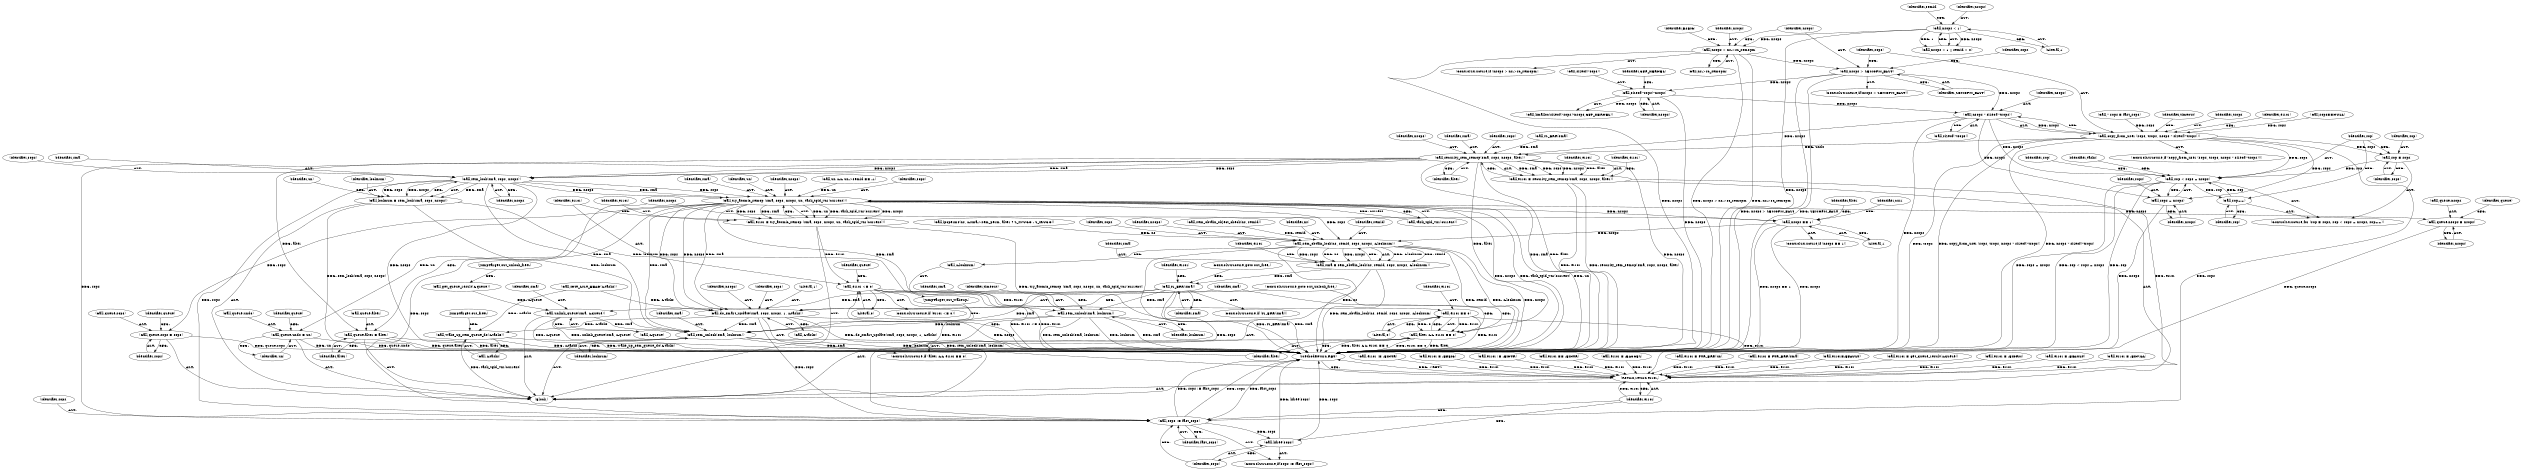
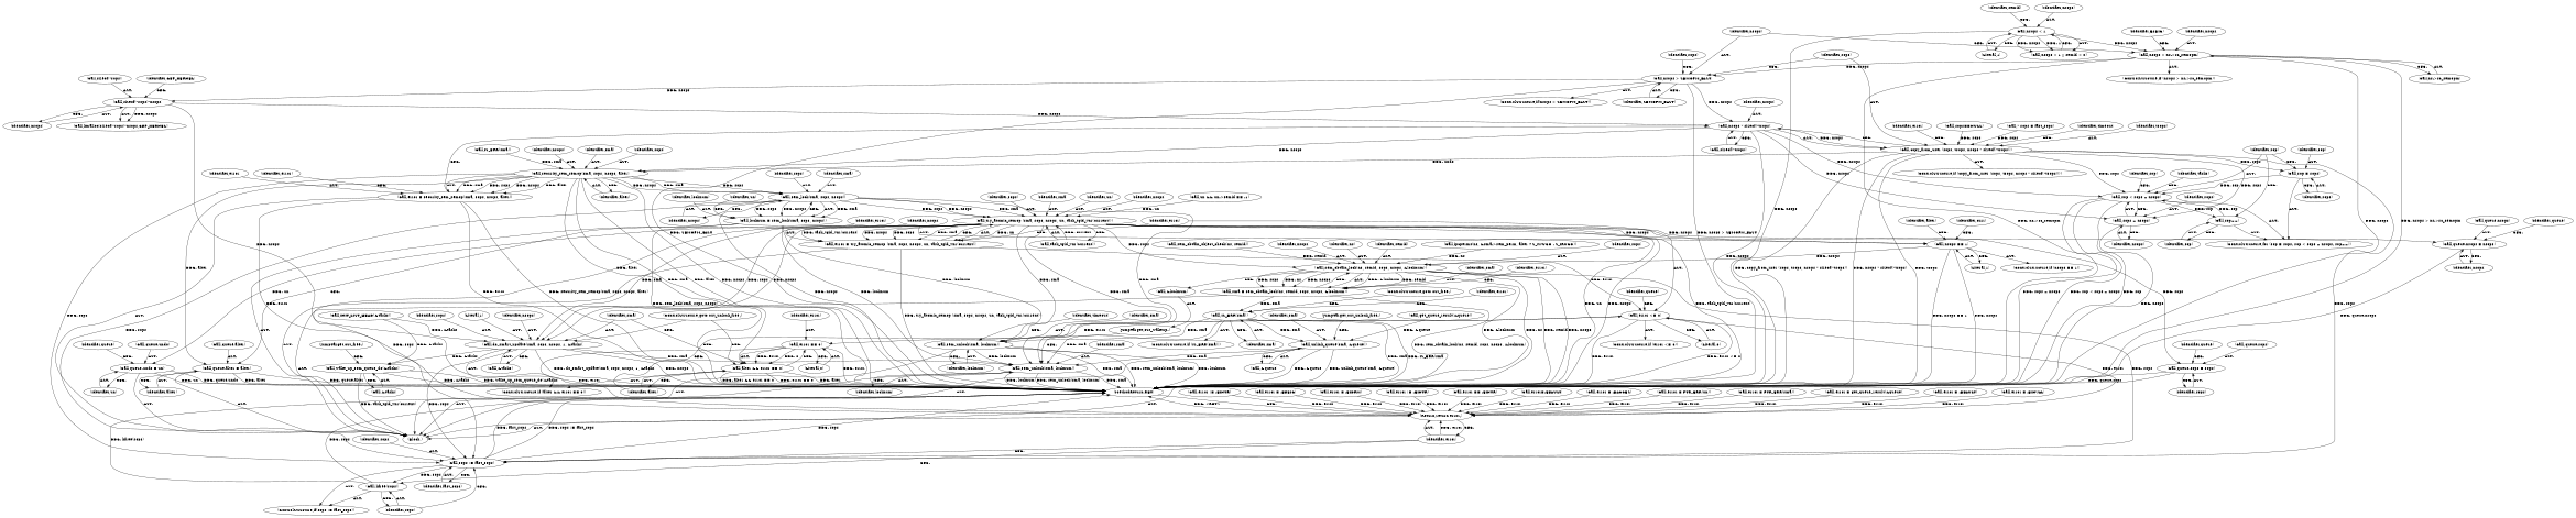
  digraph {
    n1 [label="(Call,nsops * sizeof(*tsops))"]
    n2 [label="(Call,copy_from_user (sops, tsops, nsops * sizeof(*tsops)))"]
    n3 [label="(Call,sop < sops + nsops)"]
    n4 [label="(Call,sops + nsops)"]
    n5 [label="(Call,security_sem_semop(sma, sops, nsops, alter))"]
    n6 [label="(Call,sizeof(*tsops))"]
    n7 [label="(MethodReturn,RET)"]
    n8 [label="(Call,sop = sops)"]
    n9 [label="(Call,sops != fast_sops)"]
    n10 [label="(ControlStructure,if (copy_from_user (sops, tsops, nsops * sizeof(*tsops))))"]
    n11 [label="(ControlStructure,for (sop = sops; sop < sops + nsops; sop++))"]
    n12 [label="(Call,sop++)"]
    n13 [label="(Identifier,nsops)"]
    n14 [label="(Call,error = security_sem_semop(sma, sops, nsops, alter))"]
    n15 [label="(Call,sem_lock(sma, sops, nsops))"]
    n16 [label="(Call,alter && error == 0)"]
    n17 [label="(Call,queue.alter = alter)"]
    n18 [label="(Identifier,alter)"]
    n19 [label="(Return,return error;)"]
    n20 [label="(Call,nsops > SEMOPM_FAST)"]
    n21 [label="(Call,sizeof(*sops)*nsops)"]
    n22 [label="(ControlStructure,if(nsops > SEMOPM_FAST))"]
    n23 [label="(Identifier,SEMOPM_FAST)"]
    n24 [label="(Identifier,nsops)"]
    n25 [label="(Call,kmalloc(sizeof(*sops)*nsops,GFP_KERNEL))"]
    n26 [label="(Call,nsops > ns->sc_semopm)"]
    n27 [label="(ControlStructure,if (nsops > ns->sc_semopm))"]
    n28 [label="(Call,ns->sc_semopm)"]
    n29 [label="(Call,nsops < 1)"]
    n30 [label="(Literal,1)"]
    n31 [label="(Call,nsops < 1 || semid < 0)"]
    n32 [label="(Identifier,sops)"]
    n33 [label="(Call,kfree(sops))"]
    n34 [label="(Identifier,fast_sops)"]
    n35 [label="(ControlStructure,if(sops != fast_sops))"]
    n36 [label="(Identifier,sop)"]
    n37 [label="(Block,)"]
    n38 [label="(Call,locknum = sem_lock(sma, sops, nsops))"]
    n39 [label="(Call,sem_unlock(sma, locknum))"]
    n40 [label="(Call,try_atomic_semop (sma, sops, nsops, un, task_tgid_vnr(current)))"]
    n41 [label="(Identifier,nsops)"]
    n42 [label="(Call,error == 0)"]
    n43 [label="(Identifier,alter)"]
    n44 [label="(ControlStructure,if (alter && error == 0))"]
    n45 [label="(Identifier,alter)"]
    n46 [label="(Identifier,error)"]
    n47 [label="(Call,sem_unlock(sma, locknum))"]
    n48 [label="(Identifier,locknum)"]
    n49 [label="(Call,error = try_atomic_semop (sma, sops, nsops, un, task_tgid_vnr(current)))"]
    n50 [label="(Call,do_smart_update(sma, sops, nsops, 1, &tasks))"]
    n51 [label="(Call,queue.sops = sops)"]
    n52 [label="(Call,queue.nsops = nsops)"]
    n53 [label="(Call,queue.undo = un)"]
    n54 [label="(Call,nsops == 1)"]
    n55 [label="(Call,sem_obtain_lock(ns, semid, sops, nsops, &locknum))"]
    n56 [label="(Call,task_tgid_vnr(current))"]
    n57 [label="(Identifier,locknum)"]
    n58 [label="(Call,error <= 0)"]
    n59 [label="(Call,wake_up_sem_queue_do(&tasks))"]
    n60 [label="(Call,&tasks)"]
    n61 [label="(Identifier,sops)"]
    n62 [label="(Identifier,nsops)"]
    n63 [label="(Identifier,un)"]
    n64 [label="(Literal,1)"]
    n65 [label="(ControlStructure,if (nsops == 1))"]
    n66 [label="(Call,sma = sem_obtain_lock(ns, semid, sops, nsops, &locknum))"]
    n67 [label="(Call,&locknum)"]
    n68 [label="(Literal,0)"]
    n69 [label="(ControlStructure,if (error <= 0))"]
    n70 [label="(Literal,0)"]
    n71 [label="(Call,&tasks)"]
    n72 [label="(Identifier,sops)"]
    n73 [label="(Call,IS_ERR(sma))"]
    n74 [label="(JumpTarget,out_wakeup:)"]
    n75 [label="(Call,unlink_queue(sma, &queue))"]
    n76 [label="(Identifier,sma)"]
    n77 [label="(ControlStructure,if (IS_ERR(sma)))"]
    n78 [label="(Call,&queue)"]
    n79 [label="(Call,error = get_queue_result(&queue))"]
    n80 [label="(Identifier,un)"]
    n81 [label="(Identifier,queue)"]
    n82 [label="(Call,error = -EIDRM)"]
    n83 [label="(Call,error = -EFAULT)"]
    n84 [label="(Identifier,queue)"]
    n85 [label="(Identifier,sma)"]
    n86 [label="(Identifier,nsops)"]
    n87 [label="(Identifier,nsops)"]
    n88 [label="(Call,queue.alter)"]
    n89 [label="(Call,un && un->semid == -1)"]
    n90 [label="(Call,error = -EINVAL)"]
    n91 [label="(Call,queue.nsops)"]
    n92 [label="(Identifier,timeout)"]
    n93 [label="(Identifier,sops)"]
    n94 [label="(Identifier,tsops)"]
    n95 [label="(Literal,1)"]
    n96 [label="(Call,sem_obtain_object_check(ns, semid))"]
    n97 [label="(Identifier,sop)"]
    n98 [label="(Identifier,error)"]
    n99 [label="(Identifier,nsops)"]
    n100 [label="(Identifier,sops)"]
    n101 [label="(Identifier,sops)"]
    n102 [label="(Identifier,error)"]
    n103 [label="(Call,error != -EINTR)"]
    n104 [label="(Identifier,ns)"]
    n105 [label="(Call,IS_ERR(sma))"]
    n106 [label="(Identifier,sop)"]
    n107 [label="(Identifier,sma)"]
    n108 [label="(JumpTarget,out_free:)"]
    n109 [label="(Identifier,nsops)"]
    n110 [label="(Identifier,sma)"]
    n111 [label="(Identifier,error)"]
    n112 [label="(Identifier,error)"]
    n113 [label="(Call,error = -EFBIG)"]
    n114 [label="(Identifier,semid)"]
    n115 [label="(Identifier,error)"]
    n116 [label="(Identifier,error)"]
    n117 [label="(Identifier,tasks)"]
    n118 [label="(Call,queue.sops)"]
    n119 [label="(Identifier,sops)"]
    n120 [label="(Identifier,sops)"]
    n121 [label="(Identifier,queue)"]
    n122 [label="(Identifier,locknum)"]
    n123 [label="(Identifier,sma)"]
    n124 [label="(Identifier,GFP_KERNEL)"]
    n125 [label="(Identifier,error)"]
    n126 [label="(ControlStructure,goto out_free;)"]
    n127 [label="(Identifier,sops)"]
    n128 [label="(Call,sizeof(*sops))"]
    n129 [label="(Identifier,sma)"]
    n130 [label="(ControlStructure,goto out_unlock_free;)"]
    n131 [label="(Identifier,sops)"]
    n132 [label="(Call,queue.undo)"]
    n133 [label="(Identifier,error)"]
    n134 [label="(Call,error != -EINTR)"]
    n135 [label="(Call,ipcperms(ns, &sma->sem_perm, alter ? S_IWUGO : S_IRUGO))"]
    n136 [label="(Identifier,E2BIG)"]
    n137 [label="(Identifier,nsops)"]
    n138 [label="(Identifier,sma)"]
    n139 [label="(Identifier,nsops)"]
    n140 [label="(Identifier,sma)"]
    n141 [label="(Identifier,alter)"]
    n142 [label="(Identifier,semid)"]
    n143 [label="(Call,INIT_LIST_HEAD(&tasks))"]
    n144 [label="(JumpTarget,out_unlock_free:)"]
    n145 [label="(Identifier,sops)"]
    n146 [label="(Identifier,un)"]
    n147 [label="(Call,error == -EINTR)"]
    n148 [label="(Identifier,nsops)"]
    n149 [label="(Call,sops==NULL)"]
    n150 [label="(Call,* sops = fast_sops)"]
    n151 [label="(Identifier,curr)"]
    n152 [label="(Call,get_queue_result(&queue))"]
    n153 [label="(Identifier,queue)"]
    n154 [label="(Identifier,timeout)"]
    n155 [label="(Identifier,sma)"]
    n156 [label="(Identifier,nsops)"]
    n157 [label="(Call,error = -EACCES)"]
    n158 [label="(Call,error = PTR_ERR(un))"]
    n159 [label="(Call,error = PTR_ERR(sma))"]
    n160 [label="(Identifier,sops)"]
    n161 [label="(Call,error=-EFAULT)"]
    n162 [label="(Identifier,sop)"]
    n163 [label="(Identifier,nsops)"]
    n1 -> n2 [label="AST: "]
    n1 -> n2 [label="DDG: nsops"]
    n1 -> n3 [label="DDG: nsops"]
    n1 -> n4 [label="DDG: nsops"]
    n1 -> n5 [label="DDG: nsops"]
    n1 -> n6 [label="CFG: "]
    n1 -> n7 [label="DDG: nsops"]
    n2 -> n1 [label="CFG: "]
    n2 -> n3 [label="DDG: sops"]
    n2 -> n4 [label="DDG: sops"]
    n2 -> n5 [label="DDG: undo"]
    n2 -> n7 [label="DDG: tsops"]
    n2 -> n7 [label="DDG: copy_from_user (sops, tsops, nsops * sizeof(*tsops))"]
    n2 -> n7 [label="DDG: nsops * sizeof(*tsops)"]
    n2 -> n8 [label="DDG: sops"]
    n2 -> n9 [label="DDG: sops"]
    n2 -> n10 [label="AST: "]
    n3 -> n4 [label="CFG: "]
    n3 -> n7 [label="DDG: sops + nsops"]
    n3 -> n7 [label="DDG: sop < sops + nsops"]
    n3 -> n7 [label="DDG: sop"]
    n3 -> n11 [label="AST: "]
    n3 -> n12 [label="DDG: sop"]
    n4 -> n3 [label="AST: "]
    n4 -> n7 [label="DDG: nsops"]
    n4 -> n13 [label="CFG: "]
    n5 -> n7 [label="DDG: sma"]
    n5 -> n7 [label="DDG: alter"]
    n5 -> n7 [label="DDG: nsops"]
    n5 -> n9 [label="DDG: sops"]
    n5 -> n14 [label="AST: "]
    n5 -> n14 [label="DDG: sma"]
    n5 -> n14 [label="DDG: sops"]
    n5 -> n14 [label="DDG: nsops"]
    n5 -> n14 [label="DDG: alter"]
    n5 -> n15 [label="DDG: sma"]
    n5 -> n15 [label="DDG: sops"]
    n5 -> n15 [label="DDG: nsops"]
    n5 -> n16 [label="DDG: alter"]
    n5 -> n17 [label="DDG: alter"]
    n5 -> n18 [label="CFG: "]
    n6 -> n1 [label="AST: "]
    n7 -> n19 [label="CFG: "]
    n8 -> n3 [label="DDG: sop"]
    n8 -> n11 [label="AST: "]
    n8 -> n32 [label="CFG: "]
    n9 -> n7 [label="DDG: fast_sops"]
    n9 -> n7 [label="DDG: sops != fast_sops"]
    n9 -> n7 [label="DDG: sops"]
    n9 -> n33 [label="DDG: sops"]
    n9 -> n34 [label="CFG: "]
    n9 -> n35 [label="AST: "]
    n12 -> n3 [label="DDG: sop"]
    n12 -> n11 [label="AST: "]
    n12 -> n36 [label="CFG: "]
    n13 -> n4 [label="AST: "]
-   n14 -> n5 [label="CFG: "]
+   n14 -> n1 [label="CFG: "]
    n14 -> n7 [label="DDG: error"]
    n14 -> n7 [label="DDG: security_sem_semop(sma, sops, nsops, alter)"]
    n14 -> n19 [label="DDG: error"]
    n14 -> n37 [label="AST: "]
    n15 -> n7 [label="DDG: nsops"]
    n15 -> n9 [label="DDG: sops"]
    n15 -> n38 [label="AST: "]
    n15 -> n38 [label="DDG: sma"]
    n15 -> n38 [label="DDG: sops"]
    n15 -> n38 [label="DDG: nsops"]
    n15 -> n39 [label="DDG: sma"]
    n15 -> n40 [label="DDG: sma"]
    n15 -> n40 [label="DDG: sops"]
    n15 -> n40 [label="DDG: nsops"]
    n15 -> n41 [label="CFG: "]
    n16 -> n7 [label="DDG: alter && error == 0"]
    n16 -> n7 [label="DDG: error == 0"]
    n16 -> n7 [label="DDG: alter"]
    n16 -> n42 [label="CFG: "]
    n16 -> n43 [label="CFG: "]
    n16 -> n44 [label="AST: "]
    n17 -> n7 [label="DDG: alter"]
    n17 -> n7 [label="DDG: queue.alter"]
    n17 -> n37 [label="AST: "]
    n17 -> n45 [label="CFG: "]
    n18 -> n5 [label="AST: "]
    n19 -> n7 [label="DDG: <RET>"]
    n19 -> n37 [label="AST: "]
    n19 -> n46 [label="CFG: "]
    n20 -> n1 [label="DDG: nsops"]
    n20 -> n7 [label="DDG: nsops > SEMOPM_FAST"]
    n20 -> n7 [label="DDG: SEMOPM_FAST"]
    n20 -> n21 [label="DDG: nsops"]
    n20 -> n22 [label="AST: "]
    n20 -> n23 [label="CFG: "]
    n21 -> n1 [label="DDG: nsops"]
    n21 -> n7 [label="DDG: nsops"]
    n21 -> n24 [label="CFG: "]
    n21 -> n25 [label="AST: "]
    n21 -> n25 [label="DDG: nsops"]
    n23 -> n20 [label="AST: "]
    n24 -> n21 [label="AST: "]
    n26 -> n7 [label="DDG: nsops > ns->sc_semopm"]
    n26 -> n7 [label="DDG: ns->sc_semopm"]
    n26 -> n7 [label="DDG: nsops"]
    n26 -> n20 [label="DDG: nsops"]
    n26 -> n27 [label="AST: "]
    n26 -> n28 [label="CFG: "]
    n28 -> n26 [label="AST: "]
    n29 -> n7 [label="DDG: nsops"]
    n29 -> n26 [label="DDG: nsops"]
    n29 -> n30 [label="CFG: "]
    n29 -> n31 [label="AST: "]
    n29 -> n31 [label="DDG: nsops"]
    n29 -> n31 [label="DDG: 1"]
    n30 -> n29 [label="AST: "]
    n31 -> n29 [label="CFG: "]
    n32 -> n8 [label="AST: "]
    n33 -> n7 [label="DDG: kfree(sops)"]
    n33 -> n7 [label="DDG: sops"]
    n33 -> n35 [label="AST: "]
    n33 -> n72 [label="CFG: "]
    n34 -> n9 [label="AST: "]
    n36 -> n12 [label="AST: "]
    n38 -> n7 [label="DDG: sem_lock(sma, sops, nsops)"]
    n38 -> n15 [label="CFG: "]
    n38 -> n37 [label="AST: "]
    n38 -> n39 [label="DDG: locknum"]
    n38 -> n47 [label="DDG: locknum"]
    n39 -> n7 [label="DDG: sem_unlock(sma, locknum)"]
    n39 -> n7 [label="DDG: sma"]
    n39 -> n7 [label="DDG: locknum"]
    n39 -> n37 [label="AST: "]
    n39 -> n48 [label="CFG: "]
    n40 -> n7 [label="DDG: un"]
    n40 -> n7 [label="DDG: nsops"]
    n40 -> n7 [label="DDG: task_tgid_vnr(current)"]
    n40 -> n9 [label="DDG: sops"]
    n40 -> n39 [label="DDG: sma"]
    n40 -> n47 [label="DDG: sma"]
    n40 -> n49 [label="AST: "]
    n40 -> n49 [label="DDG: un"]
    n40 -> n49 [label="DDG: task_tgid_vnr(current)"]
    n40 -> n49 [label="DDG: nsops"]
    n40 -> n49 [label="DDG: sops"]
    n40 -> n49 [label="DDG: sma"]
    n40 -> n50 [label="DDG: sma"]
    n40 -> n50 [label="DDG: sops"]
    n40 -> n50 [label="DDG: nsops"]
    n40 -> n51 [label="DDG: sops"]
    n40 -> n52 [label="DDG: nsops"]
    n40 -> n53 [label="DDG: un"]
    n40 -> n54 [label="DDG: nsops"]
    n40 -> n55 [label="DDG: sops"]
    n40 -> n56 [label="CFG: "]
    n41 -> n15 [label="AST: "]
    n42 -> n7 [label="DDG: error"]
    n42 -> n16 [label="AST: "]
    n42 -> n16 [label="DDG: error"]
    n42 -> n16 [label="DDG: 0"]
    n42 -> n19 [label="DDG: error"]
    n42 -> n70 [label="CFG: "]
    n43 -> n16 [label="AST: "]
    n43 -> n58 [label="CFG: "]
    n45 -> n17 [label="AST: "]
    n46 -> n9 [label="CFG: "]
    n46 -> n19 [label="AST: "]
    n46 -> n19 [label="DDG: error"]
    n46 -> n33 [label="CFG: "]
    n47 -> n7 [label="DDG: sem_unlock(sma, locknum)"]
    n47 -> n7 [label="DDG: locknum"]
    n47 -> n7 [label="DDG: sma"]
    n47 -> n37 [label="AST: "]
    n47 -> n39 [label="DDG: locknum"]
    n47 -> n57 [label="CFG: "]
    n48 -> n39 [label="AST: "]
    n49 -> n7 [label="DDG: try_atomic_semop (sma, sops, nsops, un, task_tgid_vnr(current))"]
    n49 -> n37 [label="AST: "]
    n49 -> n40 [label="CFG: "]
    n49 -> n58 [label="DDG: error"]
    n50 -> n7 [label="DDG: do_smart_update(sma, sops, nsops, 1, &tasks)"]
    n50 -> n7 [label="DDG: nsops"]
    n50 -> n9 [label="DDG: sops"]
    n50 -> n39 [label="DDG: sma"]
    n50 -> n44 [label="AST: "]
    n50 -> n59 [label="DDG: &tasks"]
    n50 -> n60 [label="CFG: "]
    n51 -> n7 [label="DDG: queue.sops"]
    n51 -> n37 [label="AST: "]
    n51 -> n61 [label="CFG: "]
    n52 -> n7 [label="DDG: queue.nsops"]
    n52 -> n62 [label="CFG: "]
    n53 -> n7 [label="DDG: un"]
    n53 -> n7 [label="DDG: queue.undo"]
    n53 -> n37 [label="AST: "]
    n53 -> n63 [label="CFG: "]
    n54 -> n7 [label="DDG: nsops == 1"]
    n54 -> n7 [label="DDG: nsops"]
    n54 -> n55 [label="DDG: nsops"]
    n54 -> n64 [label="CFG: "]
    n54 -> n65 [label="AST: "]
    n55 -> n7 [label="DDG: semid"]
    n55 -> n7 [label="DDG: &locknum"]
    n55 -> n7 [label="DDG: ns"]
    n55 -> n7 [label="DDG: nsops"]
    n55 -> n9 [label="DDG: sops"]
    n55 -> n66 [label="AST: "]
    n55 -> n66 [label="DDG: &locknum"]
    n55 -> n66 [label="DDG: semid"]
    n55 -> n66 [label="DDG: sops"]
    n55 -> n66 [label="DDG: ns"]
    n55 -> n66 [label="DDG: nsops"]
    n55 -> n67 [label="CFG: "]
    n56 -> n40 [label="AST: "]
    n56 -> n40 [label="DDG: current"]
    n57 -> n47 [label="AST: "]
    n58 -> n7 [label="DDG: error <= 0"]
    n58 -> n7 [label="DDG: error"]
    n58 -> n19 [label="DDG: error"]
    n58 -> n42 [label="DDG: error"]
    n58 -> n68 [label="CFG: "]
    n58 -> n69 [label="AST: "]
    n59 -> n7 [label="DDG: wake_up_sem_queue_do(&tasks)"]
    n59 -> n7 [label="DDG: &tasks"]
    n59 -> n37 [label="DDG: task_tgid_vnr(current)"]
    n59 -> n71 [label="CFG: "]
    n60 -> n50 [label="AST: "]
    n61 -> n51 [label="AST: "]
    n62 -> n52 [label="AST: "]
    n63 -> n53 [label="AST: "]
    n64 -> n54 [label="AST: "]
    n66 -> n7 [label="DDG: sem_obtain_lock(ns, semid, sops, nsops, &locknum)"]
    n66 -> n37 [label="AST: "]
    n66 -> n55 [label="CFG: "]
    n66 -> n73 [label="DDG: sma"]
    n67 -> n74 [label="AST: "]
    n68 -> n58 [label="AST: "]
    n70 -> n42 [label="AST: "]
    n71 -> n59 [label="AST: "]
    n72 -> n9 [label="CFG: "]
    n72 -> n33 [label="AST: "]
    n73 -> n7 [label="DDG: sma"]
    n73 -> n7 [label="DDG: IS_ERR(sma)"]
    n73 -> n39 [label="DDG: sma"]
    n73 -> n47 [label="DDG: sma"]
    n73 -> n75 [label="DDG: sma"]
    n73 -> n76 [label="CFG: "]
    n73 -> n77 [label="AST: "]
    n74 -> n39 [label="CFG: "]
    n75 -> n7 [label="DDG: unlink_queue(sma, &queue)"]
    n75 -> n7 [label="DDG: &queue"]
    n75 -> n37 [label="AST: "]
    n75 -> n39 [label="DDG: sma"]
    n75 -> n78 [label="CFG: "]
    n76 -> n73 [label="AST: "]
    n78 -> n75 [label="AST: "]
    n79 -> n19 [label="DDG: error"]
    n80 -> n38 [label="CFG: "]
    n81 -> n58 [label="CFG: "]
    n82 -> n19 [label="DDG: error"]
    n83 -> n19 [label="DDG: error"]
    n84 -> n51 [label="CFG: "]
    n85 -> n47 [label="AST: "]
    n86 -> n55 [label="AST: "]
    n87 -> n1 [label="AST: "]
    n88 -> n17 [label="AST: "]
    n89 -> n40 [label="DDG: un"]
    n90 -> n19 [label="DDG: error"]
    n91 -> n52 [label="AST: "]
    n92 -> n47 [label="CFG: "]
    n93 -> n20 [label="CFG: "]
    n94 -> n2 [label="AST: "]
    n95 -> n50 [label="AST: "]
    n96 -> n55 [label="DDG: semid"]
    n97 -> n3 [label="AST: "]
    n97 -> n8 [label="CFG: "]
    n97 -> n12 [label="CFG: "]
    n98 -> n42 [label="AST: "]
    n99 -> n20 [label="AST: "]
    n99 -> n26 [label="CFG: "]
    n100 -> n4 [label="AST: "]
    n101 -> n9 [label="AST: "]
    n102 -> n2 [label="CFG: "]
    n103 -> n19 [label="DDG: error"]
    n104 -> n55 [label="AST: "]
    n105 -> n5 [label="DDG: sma"]
    n106 -> n8 [label="AST: "]
    n107 -> n66 [label="AST: "]
    n108 -> n59 [label="CFG: "]
    n109 -> n5 [label="AST: "]
    n110 -> n16 [label="CFG: "]
    n110 -> n50 [label="AST: "]
    n111 -> n49 [label="CFG: "]
    n111 -> n58 [label="AST: "]
    n112 -> n73 [label="CFG: "]
    n113 -> n19 [label="DDG: error"]
    n114 -> n55 [label="AST: "]
    n115 -> n66 [label="CFG: "]
    n116 -> n14 [label="CFG: "]
    n117 -> n3 [label="CFG: "]
    n118 -> n51 [label="AST: "]
    n119 -> n40 [label="AST: "]
    n120 -> n15 [label="AST: "]
    n121 -> n52 [label="CFG: "]
    n122 -> n38 [label="AST: "]
    n123 -> n5 [label="AST: "]
    n124 -> n21 [label="CFG: "]
    n125 -> n49 [label="AST: "]
    n126 -> n73 [label="CFG: "]
    n127 -> n2 [label="AST: "]
    n127 -> n20 [label="CFG: "]
    n128 -> n21 [label="AST: "]
    n129 -> n40 [label="AST: "]
    n130 -> n16 [label="CFG: "]
    n130 -> n50 [label="CFG: "]
    n131 -> n5 [label="AST: "]
    n132 -> n53 [label="AST: "]
    n133 -> n14 [label="AST: "]
    n134 -> n19 [label="DDG: error"]
    n135 -> n55 [label="DDG: ns"]
    n136 -> n26 [label="CFG: "]
    n137 -> n50 [label="AST: "]
    n138 -> n75 [label="AST: "]
    n139 -> n26 [label="AST: "]
    n140 -> n39 [label="AST: "]
    n141 -> n54 [label="CFG: "]
    n142 -> n29 [label="CFG: "]
    n143 -> n50 [label="DDG: &tasks"]
    n143 -> n59 [label="DDG: &tasks"]
-   n144 -> n152 [label="CFG: "]
+   n144 -> n75 [label="CFG: "]
    n145 -> n55 [label="AST: "]
    n146 -> n40 [label="AST: "]
    n147 -> n19 [label="DDG: error"]
    n148 -> n17 [label="CFG: "]
    n148 -> n54 [label="AST: "]
    n149 -> n2 [label="DDG: sops"]
    n150 -> n2 [label="DDG: sops"]
    n151 -> n54 [label="CFG: "]
    n152 -> n75 [label="DDG: &queue"]
    n153 -> n53 [label="CFG: "]
    n154 -> n2 [label="CFG: "]
    n155 -> n15 [label="AST: "]
    n156 -> n40 [label="AST: "]
    n157 -> n19 [label="DDG: error"]
    n158 -> n19 [label="DDG: error"]
    n159 -> n19 [label="DDG: error"]
    n160 -> n50 [label="AST: "]
    n161 -> n19 [label="DDG: error"]
    n162 -> n3 [label="CFG: "]
    n163 -> n29 [label="AST: "]
  }
